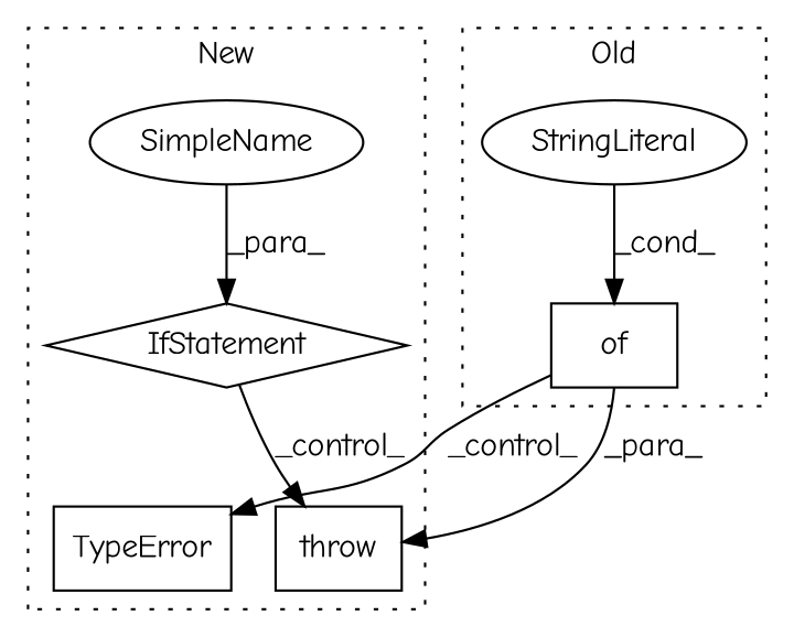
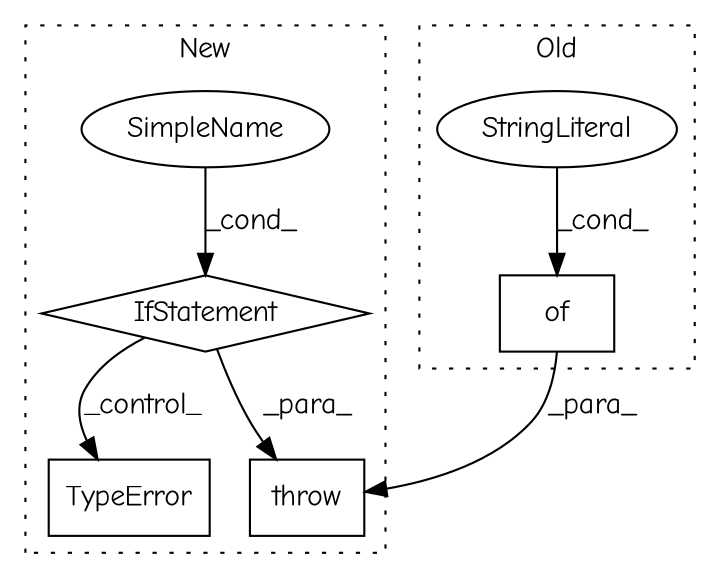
  digraph {
    fontname="Comic Neue"
    node [a=32 fontname="Comic Neue" shape=box]
    edge [fontname="Comic Neue"]
    n1 [l="3,1" label=of s="1963,2035"]
    n2 [a=45 l=9 label=StringLiteral s=1982 shape=ellipse]
    n3 [l="10,1" label=TypeError s="2601,2668"]
    n4 [a=25 l="4,2" label=IfStatement s="2324,2519" shape=diamond]
    n5 [a=42 label=SimpleName shape=ellipse]
    n6 [a=53 l=6 label=throw s=2595]
    subgraph cluster_1 {
      label=Old
      style=dotted
      n1
      n2
    }
    subgraph cluster_2 {
      label=New
      style=dotted
      n3
      n4
      n5
      n6
    }
    n1 -> n6 [label=_para_]
    n2 -> n1 [label=_cond_]
-   n1 -> n3 [label=_control_]
-   n4 -> n6 [label=_control_]
-   n5 -> n4 [label=_para_]
+   n4 -> n3 [label=_control_]
+   n4 -> n6 [label=_para_]
+   n5 -> n4 [label=_cond_]
  }
